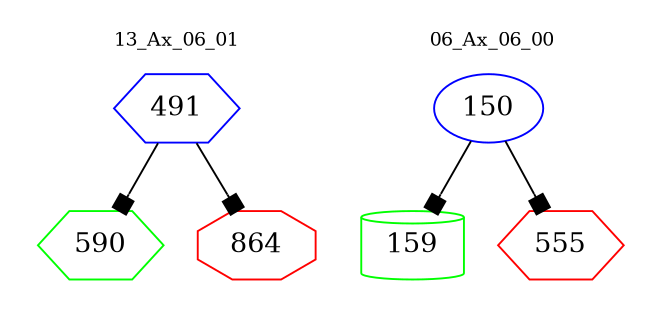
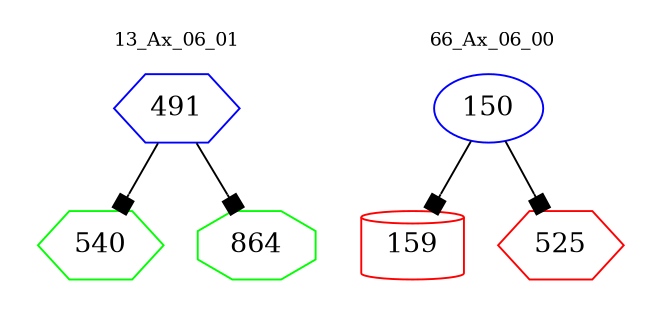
  digraph {
    node [color=blue shape=hexagon]
    edge [arrowhead=box color=black]
    n1 [label=491]
-   n2 [color=green label=590]
-   n3 [color=red label=864 shape=octagon]
+   n2 [color=green label=540]
+   n3 [color=green label=864 shape=octagon]
    n4 [label=150 shape=ellipse]
-   n5 [color=green label=159 shape=cylinder]
-   n6 [color=red label=555]
+   n5 [color=red label=159 shape=cylinder]
+   n6 [color=red label=525]
    subgraph cluster_1 {
      color=white
      fontsize=10
      label="13_Ax_06_01"
      n1
      n2
      n3
    }
    subgraph cluster_2 {
      color=white
      fontsize=10
-     label="06_Ax_06_00"
+     label="66_Ax_06_00"
      n4
      n5
      n6
    }
    n1 -> n2
    n1 -> n3
    n4 -> n5
    n4 -> n6
  }
